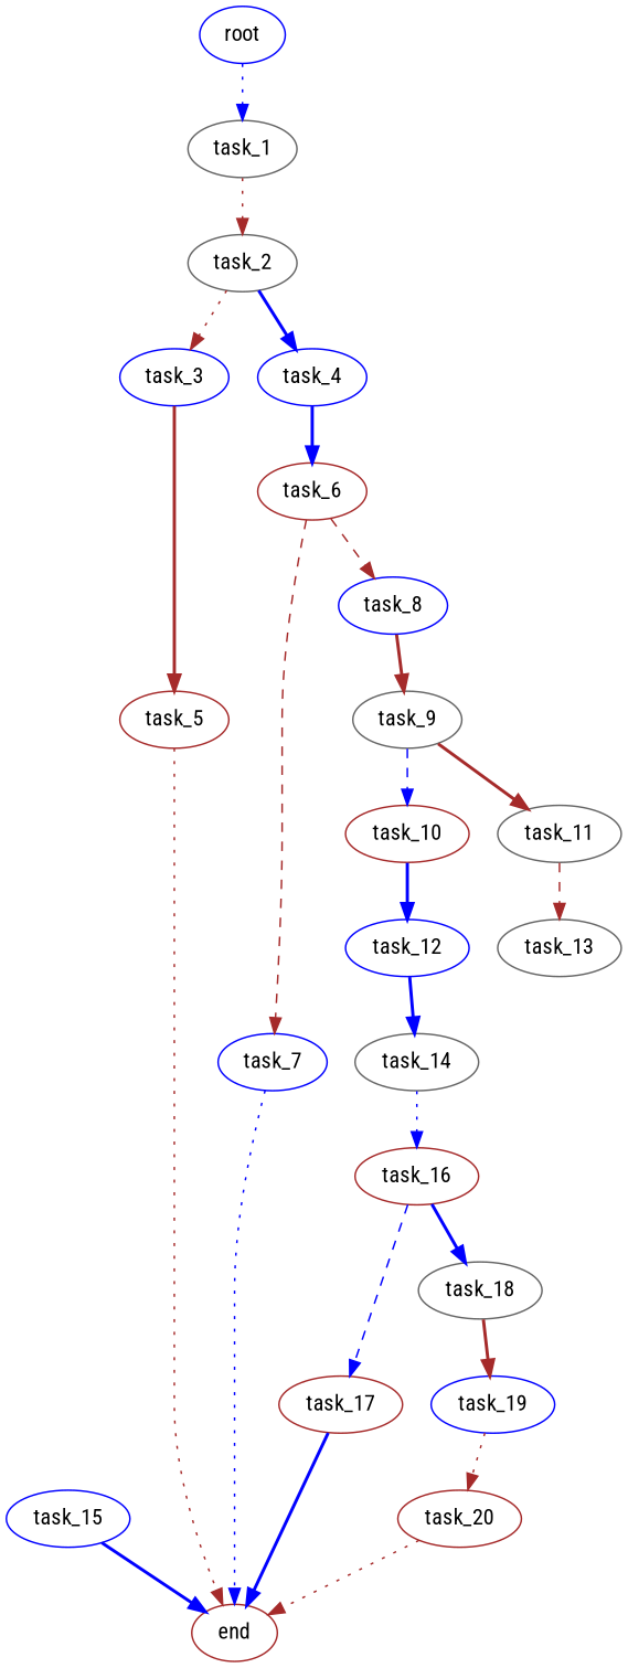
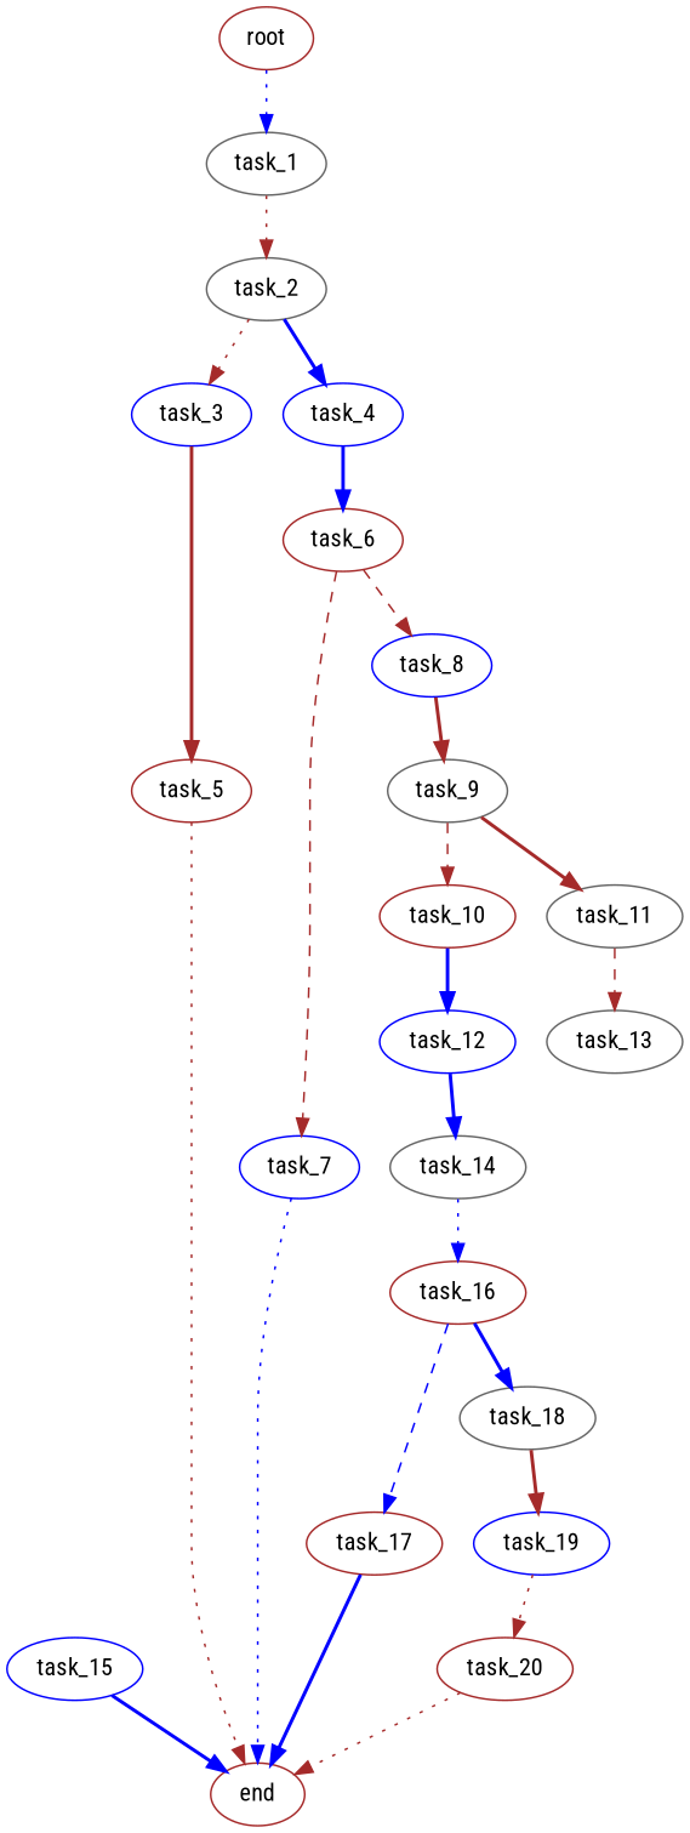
  digraph {
    fontname="Roboto Condensed"
    node [color=blue fontname="Roboto Condensed"]
    edge [color=brown fontname="Roboto Condensed" style=bold]
    task_1 [color=gray40]
-   root
+   root [color=brown]
    task_2 [color=gray40]
    task_3
    task_4
    task_5 [color=brown]
    task_6 [color=brown]
    end [color=brown]
    task_7
    task_8
    task_9 [color=gray40]
    task_10 [color=brown]
    task_11 [color=gray40]
    task_12
    task_13 [color=gray40]
    task_14 [color=gray40]
    task_16 [color=brown]
    task_15
    task_17 [color=brown]
    task_18 [color=gray40]
    task_19
    task_20 [color=brown]
    task_1 -> task_2 [style=dotted]
    root -> task_1 [color=blue style=dotted]
    task_2 -> task_3 [style=dotted]
    task_2 -> task_4 [color=blue]
    task_3 -> task_5
    task_4 -> task_6 [color=blue]
    task_5 -> end [style=dotted]
    task_6 -> task_7 [style=dashed]
    task_6 -> task_8 [style=dashed]
    task_7 -> end [color=blue style=dotted]
    task_8 -> task_9
-   task_9 -> task_10 [color=blue style=dashed]
+   task_9 -> task_10 [style=dashed]
    task_9 -> task_11
    task_10 -> task_12 [color=blue]
    task_11 -> task_13 [style=dashed]
    task_12 -> task_14 [color=blue]
    task_14 -> task_16 [color=blue style=dotted]
    task_16 -> task_17 [color=blue style=dashed]
    task_16 -> task_18 [color=blue]
    task_15 -> end [color=blue]
    task_17 -> end [color=blue]
    task_18 -> task_19
    task_19 -> task_20 [style=dotted]
    task_20 -> end [style=dotted]
  }
